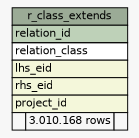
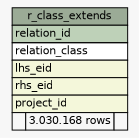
  digraph {
    bgcolor="#f7f7f7"
    fontname=Helvetica
    fontsize=11
    nodesep=0.18
    rankdir=TB
    ranksep=0.46
-   n1 [fontname=Helvetica fontsize=11 label=<     <TABLE BORDER="0" CELLBORDER="1" CELLSPACING="0" BGCOLOR="#ffffff">       <TR><TD COLSPAN="3" BGCOLOR="#9bab96" ALIGN="CENTER">r_class_extends</TD></TR>       <TR><TD PORT="relation_id" COLSPAN="3" BGCOLOR="#bed1b8" ALIGN="LEFT">relation_id</TD></TR>       <TR><TD PORT="relation_class" COLSPAN="3" ALIGN="LEFT">relation_class</TD></TR>       <TR><TD PORT="lhs_eid" COLSPAN="3" BGCOLOR="#f4f7da" ALIGN="LEFT">lhs_eid</TD></TR>       <TR><TD PORT="rhs_eid" COLSPAN="3" BGCOLOR="#f4f7da" ALIGN="LEFT">rhs_eid</TD></TR>       <TR><TD PORT="project_id" COLSPAN="3" BGCOLOR="#f4f7da" ALIGN="LEFT">project_id</TD></TR>       <TR><TD ALIGN="LEFT" BGCOLOR="#f7f7f7">  </TD><TD ALIGN="RIGHT" BGCOLOR="#f7f7f7">3.010.168 rows</TD><TD ALIGN="RIGHT" BGCOLOR="#f7f7f7">  </TD></TR>     </TABLE>> shape=plaintext]
+   n1 [fontname=Helvetica fontsize=11 label=<     <TABLE BORDER="0" CELLBORDER="1" CELLSPACING="0" BGCOLOR="#ffffff">       <TR><TD COLSPAN="3" BGCOLOR="#9bab96" ALIGN="CENTER">r_class_extends</TD></TR>       <TR><TD PORT="relation_id" COLSPAN="3" BGCOLOR="#bed1b8" ALIGN="LEFT">relation_id</TD></TR>       <TR><TD PORT="relation_class" COLSPAN="3" ALIGN="LEFT">relation_class</TD></TR>       <TR><TD PORT="lhs_eid" COLSPAN="3" BGCOLOR="#f4f7da" ALIGN="LEFT">lhs_eid</TD></TR>       <TR><TD PORT="rhs_eid" COLSPAN="3" BGCOLOR="#f4f7da" ALIGN="LEFT">rhs_eid</TD></TR>       <TR><TD PORT="project_id" COLSPAN="3" BGCOLOR="#f4f7da" ALIGN="LEFT">project_id</TD></TR>       <TR><TD ALIGN="LEFT" BGCOLOR="#f7f7f7">  </TD><TD ALIGN="RIGHT" BGCOLOR="#f7f7f7">3.030.168 rows</TD><TD ALIGN="RIGHT" BGCOLOR="#f7f7f7">  </TD></TR>     </TABLE>> shape=plaintext]
  }
